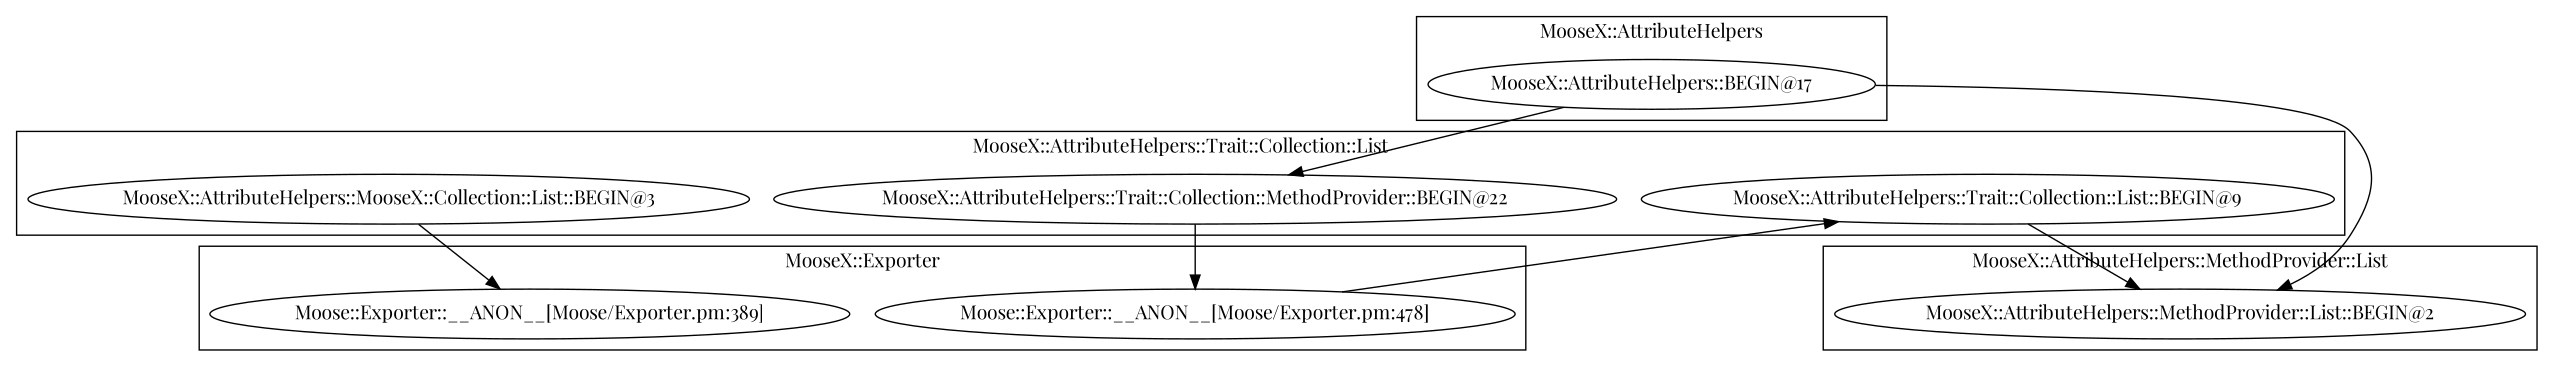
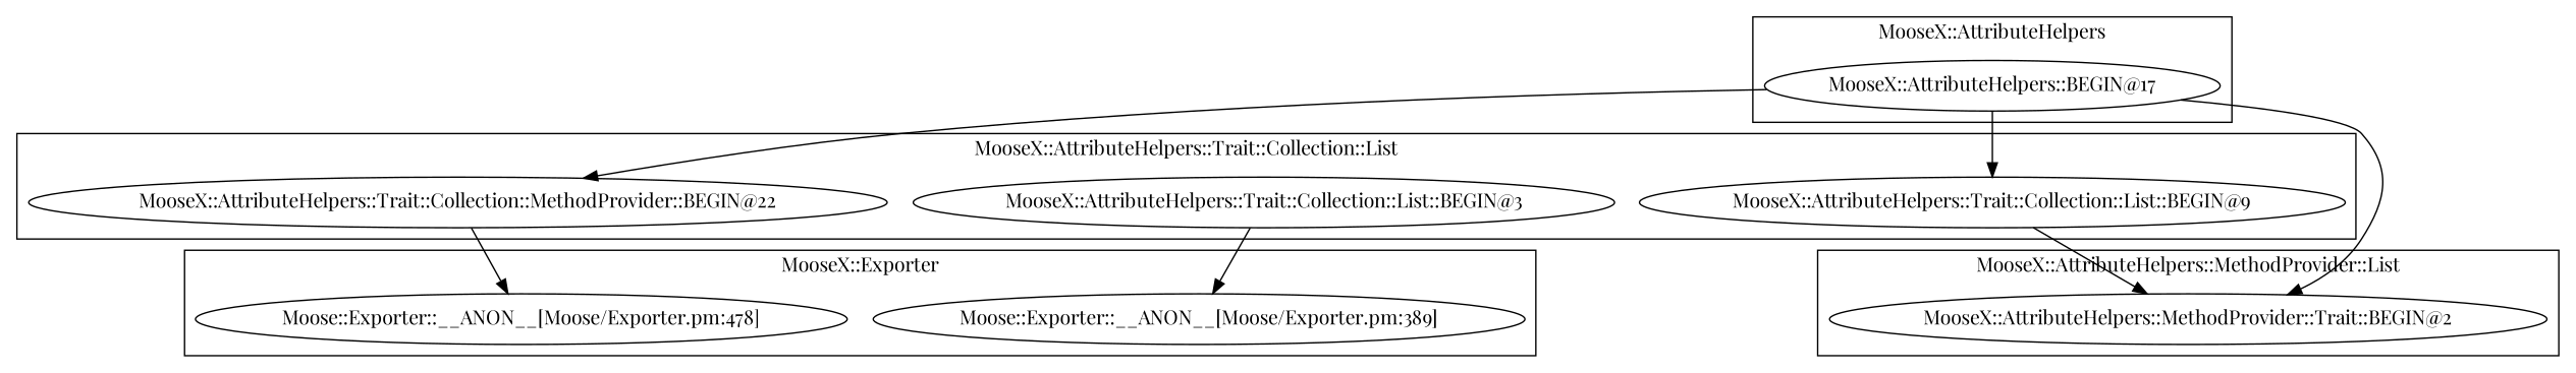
  digraph {
    fontname="Playfair Display"
    node [fontname="Playfair Display"]
    edge [fontname="Playfair Display"]
-   "MooseX::AttributeHelpers::Trait::Collection::List::BEGIN@3" [label="MooseX::AttributeHelpers::MooseX::Collection::List::BEGIN@3"]
+   "MooseX::AttributeHelpers::Trait::Collection::List::BEGIN@3"
    n2 [label="MooseX::AttributeHelpers::Trait::Collection::MethodProvider::BEGIN@22"]
    "MooseX::AttributeHelpers::Trait::Collection::List::BEGIN@9"
    "Moose::Exporter::__ANON__[Moose/Exporter.pm:389]"
    "Moose::Exporter::__ANON__[Moose/Exporter.pm:478]"
-   "MooseX::AttributeHelpers::MethodProvider::List::BEGIN@2"
+   "MooseX::AttributeHelpers::MethodProvider::List::BEGIN@2" [label="MooseX::AttributeHelpers::MethodProvider::Trait::BEGIN@2"]
    "MooseX::AttributeHelpers::BEGIN@17"
    subgraph cluster_1 {
      label="MooseX::AttributeHelpers::Trait::Collection::List"
      "MooseX::AttributeHelpers::Trait::Collection::List::BEGIN@3"
      n2
      "MooseX::AttributeHelpers::Trait::Collection::List::BEGIN@9"
    }
    subgraph cluster_2 {
      label="MooseX::Exporter"
      "Moose::Exporter::__ANON__[Moose/Exporter.pm:389]"
      "Moose::Exporter::__ANON__[Moose/Exporter.pm:478]"
    }
    subgraph cluster_3 {
      label="MooseX::AttributeHelpers::MethodProvider::List"
      "MooseX::AttributeHelpers::MethodProvider::List::BEGIN@2"
    }
    subgraph cluster_4 {
      label="MooseX::AttributeHelpers"
      "MooseX::AttributeHelpers::BEGIN@17"
    }
    "MooseX::AttributeHelpers::Trait::Collection::List::BEGIN@3" -> "Moose::Exporter::__ANON__[Moose/Exporter.pm:389]"
    n2 -> "Moose::Exporter::__ANON__[Moose/Exporter.pm:478]"
    "MooseX::AttributeHelpers::Trait::Collection::List::BEGIN@9" -> "MooseX::AttributeHelpers::MethodProvider::List::BEGIN@2"
    "MooseX::AttributeHelpers::BEGIN@17" -> n2
-   "Moose::Exporter::__ANON__[Moose/Exporter.pm:478]" -> "MooseX::AttributeHelpers::Trait::Collection::List::BEGIN@9"
+   "MooseX::AttributeHelpers::BEGIN@17" -> "MooseX::AttributeHelpers::Trait::Collection::List::BEGIN@9"
    "MooseX::AttributeHelpers::BEGIN@17" -> "MooseX::AttributeHelpers::MethodProvider::List::BEGIN@2"
  }
